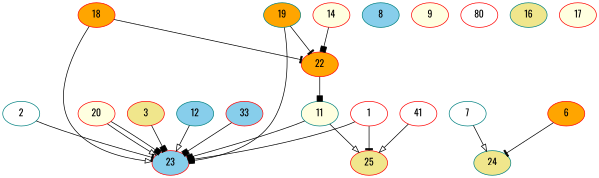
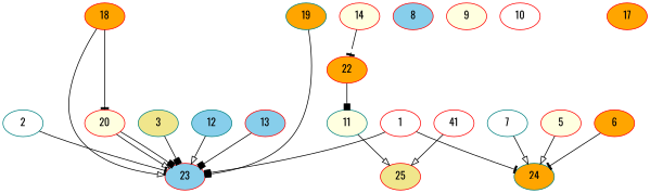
  digraph {
    fontname=Oswald
    node [alpha=0.16 color=red fillcolor=lightyellow fontname=Oswald style=filled]
    edge [arrowhead=box fontname=Oswald]
    1 [alpha=0.12 expect_size=33412096 fillcolor=white]
    23 [alpha=0.06 expect_size=15677440 fillcolor=skyblue]
    25 [alpha=0.18 expect_size=21233664 fillcolor=khaki]
    2 [alpha=0.14 color=teal expect_size=44946432 fillcolor=white]
-   3 [alpha=0.19 expect_size=43447296 fillcolor=khaki]
-   24 [alpha=0.13 color=teal expect_size=20397056 fillcolor=khaki]
+   3 [alpha=0.19 color=teal expect_size=43447296 fillcolor=khaki]
+   24 [alpha=0.13 color=teal expect_size=20397056 fillcolor=orange]
+   5 [alpha=0.15 expect_size=46518272]
    6 [expect_size=28111872 fillcolor=orange]
    7 [alpha=0.08 color=teal expect_size=14868480 fillcolor=white]
-   8 [alpha=0.17 color=teal expect_size=8826880 fillcolor=skyblue]
+   8 [alpha=0.17 expect_size=8826880 fillcolor=skyblue]
    9 [alpha=0.09 expect_size=20306944]
-   10 [alpha=0.03 expect_size=44034048 fillcolor=white label=80]
+   10 [alpha=0.03 expect_size=44034048 fillcolor=white]
    11 [alpha=0.14 color=teal expect_size=7929856]
    22 [alpha=0.10 expect_size=34277376 fillcolor=orange]
    12 [alpha=0.12 color=teal expect_size=35088384 fillcolor=skyblue]
-   13 [alpha=0.02 expect_size=21417984 fillcolor=skyblue label=33]
+   13 [alpha=0.02 expect_size=21417984 fillcolor=skyblue]
    14 [alpha=0.00 expect_size=20187136]
-   16 [alpha=0.15 color=teal expect_size=18048000 fillcolor=khaki]
-   17 [expect_size=9106432]
+   17 [expect_size=9106432 fillcolor=orange]
    18 [alpha=0.19 expect_size=28223488 fillcolor=orange]
    19 [color=teal expect_size=20895744 fillcolor=orange]
    20 [alpha=0.07 expect_size=42442752]
    n23 [alpha=0.10 expect_size=49414144 fillcolor=white label=41]
    1 -> 23
-   1 -> 25 [arrowhead=tee]
+   1 -> 24 [arrowhead=tee]
    2 -> 23 [arrowhead=tee]
    3 -> 23
+   5 -> 24 [arrowhead=onormal]
    6 -> 24 [arrowhead=tee]
    7 -> 24 [arrowhead=onormal]
-   11 -> 23
    11 -> 25 [arrowhead=onormal]
    22 -> 11
    12 -> 23 [arrowhead=onormal]
    13 -> 23
-   14 -> 22
+   14 -> 22 [arrowhead=tee]
    18 -> 23 [arrowhead=onormal]
-   18 -> 22 [arrowhead=tee]
+   18 -> 20 [arrowhead=tee]
    19 -> 23
-   19 -> 22 [arrowhead=tee]
    20 -> 23 [arrowhead=onormal]
    20 -> 23
    n23 -> 25 [arrowhead=onormal]
  }
